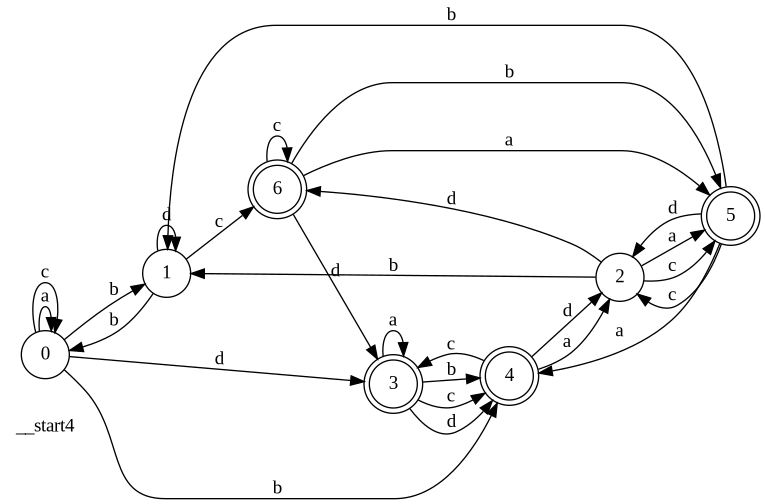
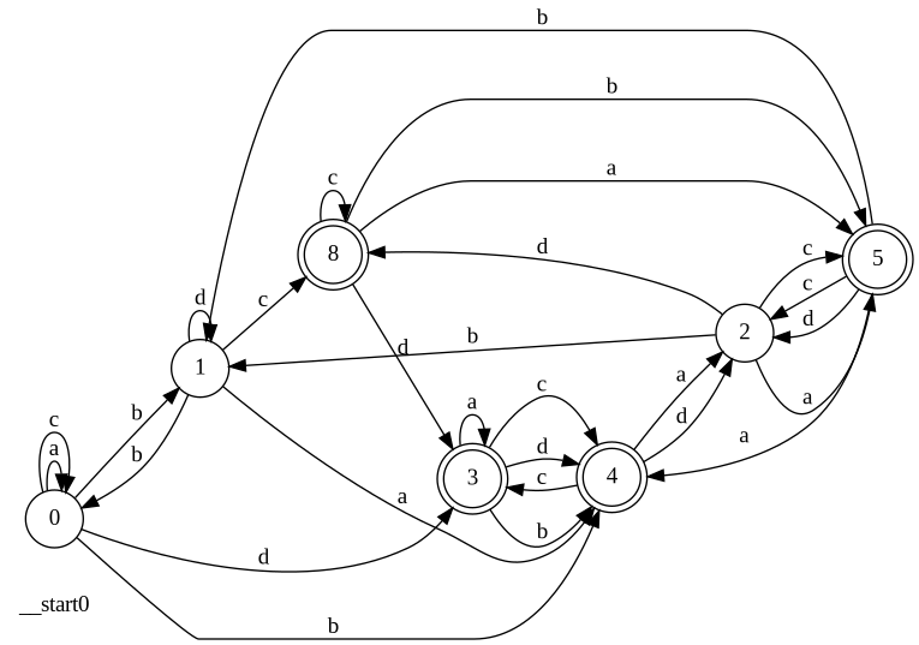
  digraph {
    fontname="Liberation Serif"
    rankdir=LR
    node [fontname="Liberation Serif" shape=doublecircle color=black fillcolor=white style="rounded,filled"]
    edge [fontname="Liberation Serif"]
-   __start0 [shape=none label=__start4 color="" fillcolor="" style=""]
+   __start0 [shape=none color="" fillcolor="" style=""]
    n2 [label=0 shape=circle style=filled]
    n3 [label=1 shape=circle style=filled]
    n4 [label=3]
    n5 [label=4]
-   n6 [label=6]
+   n6 [label=8]
    n7 [label=2 shape=circle style=filled]
    n8 [label=5]
    n2 -> n2 [label=a]
    n2 -> n2 [label=c]
    n2 -> n3 [label=b]
    n2 -> n4 [label=d]
    n2 -> n5 [label=b]
    n3 -> n2 [label=b]
    n3 -> n3 [label=d]
+   n3 -> n5 [label=a]
    n3 -> n6 [label=c]
    n4 -> n4 [label=a]
    n4 -> n5 [label=b]
    n4 -> n5 [label=c]
    n4 -> n5 [label=d]
    n5 -> n4 [label=c]
    n5 -> n7 [label=a]
    n5 -> n7 [label=d]
    n6 -> n4 [label=d]
    n6 -> n6 [label=c]
    n6 -> n8 [label=a]
    n6 -> n8 [label=b]
    n7 -> n3 [label=b]
    n7 -> n6 [label=d]
    n7 -> n8 [label=a]
    n7 -> n8 [label=c]
    n8 -> n3 [label=b]
    n8 -> n5 [label=a]
    n8 -> n7 [label=c]
    n8 -> n7 [label=d]
  }
